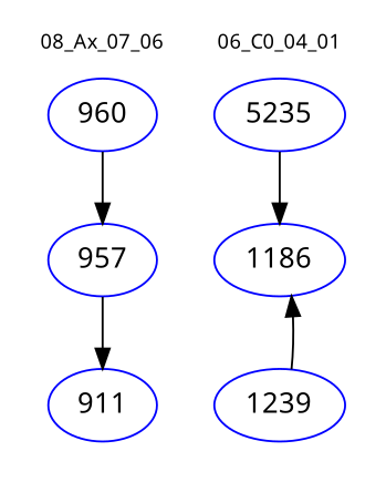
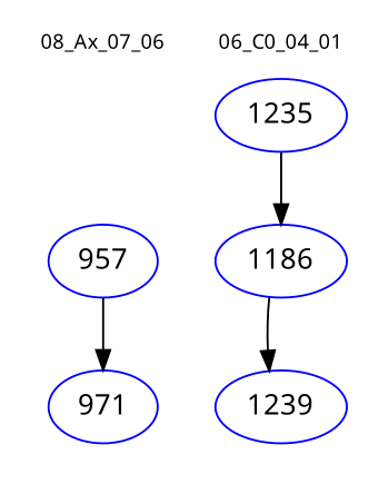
  digraph {
    fontname="Noto Sans"
    node [color=blue fontname="Noto Sans"]
    edge [color=black fontname="Noto Sans"]
-   n1 [label=960]
    n2 [label=957]
-   n3 [label=911]
-   n4 [label=5235]
+   n3 [label=971]
+   n4 [label=1235]
    n5 [label=1186]
    n6 [label=1239]
    subgraph cluster_1 {
      color=white
      fontsize=10
      label="08_Ax_07_06"
-     n1
      n2
      n3
    }
    subgraph cluster_2 {
      color=white
      fontsize=10
      label="06_C0_04_01"
      n4
      n5
      n6
    }
-   n1 -> n2
    n2 -> n3
    n4 -> n5
-   n6 -> n5
+   n5 -> n6
  }
